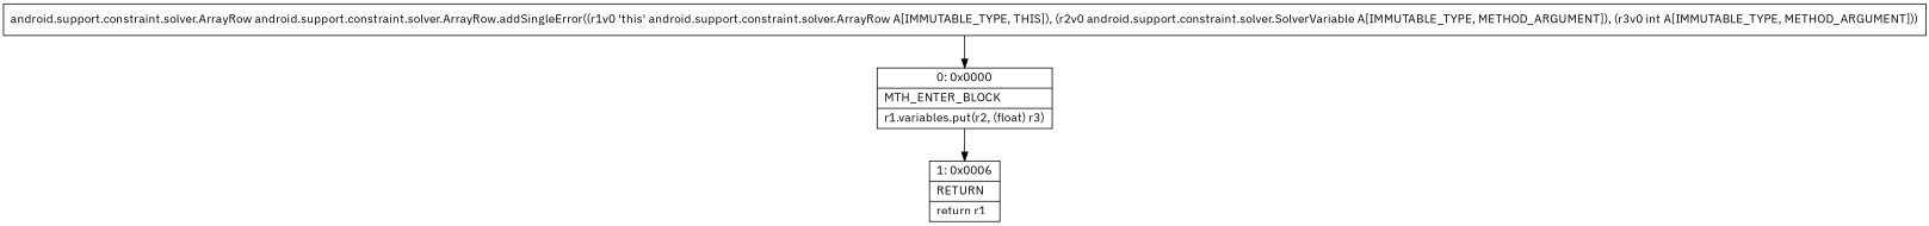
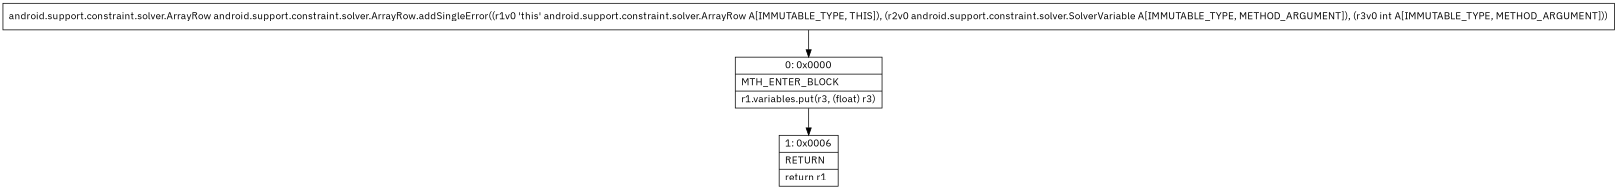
  digraph {
    fontname="IBM Plex Sans"
    node [shape=record fontname="IBM Plex Sans"]
    edge [fontname="IBM Plex Sans"]
-   n1 [label="{0\:\ 0x0000|MTH_ENTER_BLOCK\l|r1.variables.put(r2, (float) r3)\l}"]
+   n1 [label="{0\:\ 0x0000|MTH_ENTER_BLOCK\l|r1.variables.put(r3, (float) r3)\l}"]
    n2 [label="{1\:\ 0x0006|RETURN\l|return r1\l}"]
    n3 [label="{android.support.constraint.solver.ArrayRow android.support.constraint.solver.ArrayRow.addSingleError((r1v0 'this' android.support.constraint.solver.ArrayRow A[IMMUTABLE_TYPE, THIS]), (r2v0 android.support.constraint.solver.SolverVariable A[IMMUTABLE_TYPE, METHOD_ARGUMENT]), (r3v0 int A[IMMUTABLE_TYPE, METHOD_ARGUMENT])) }"]
    n1 -> n2
    n3 -> n1
  }
